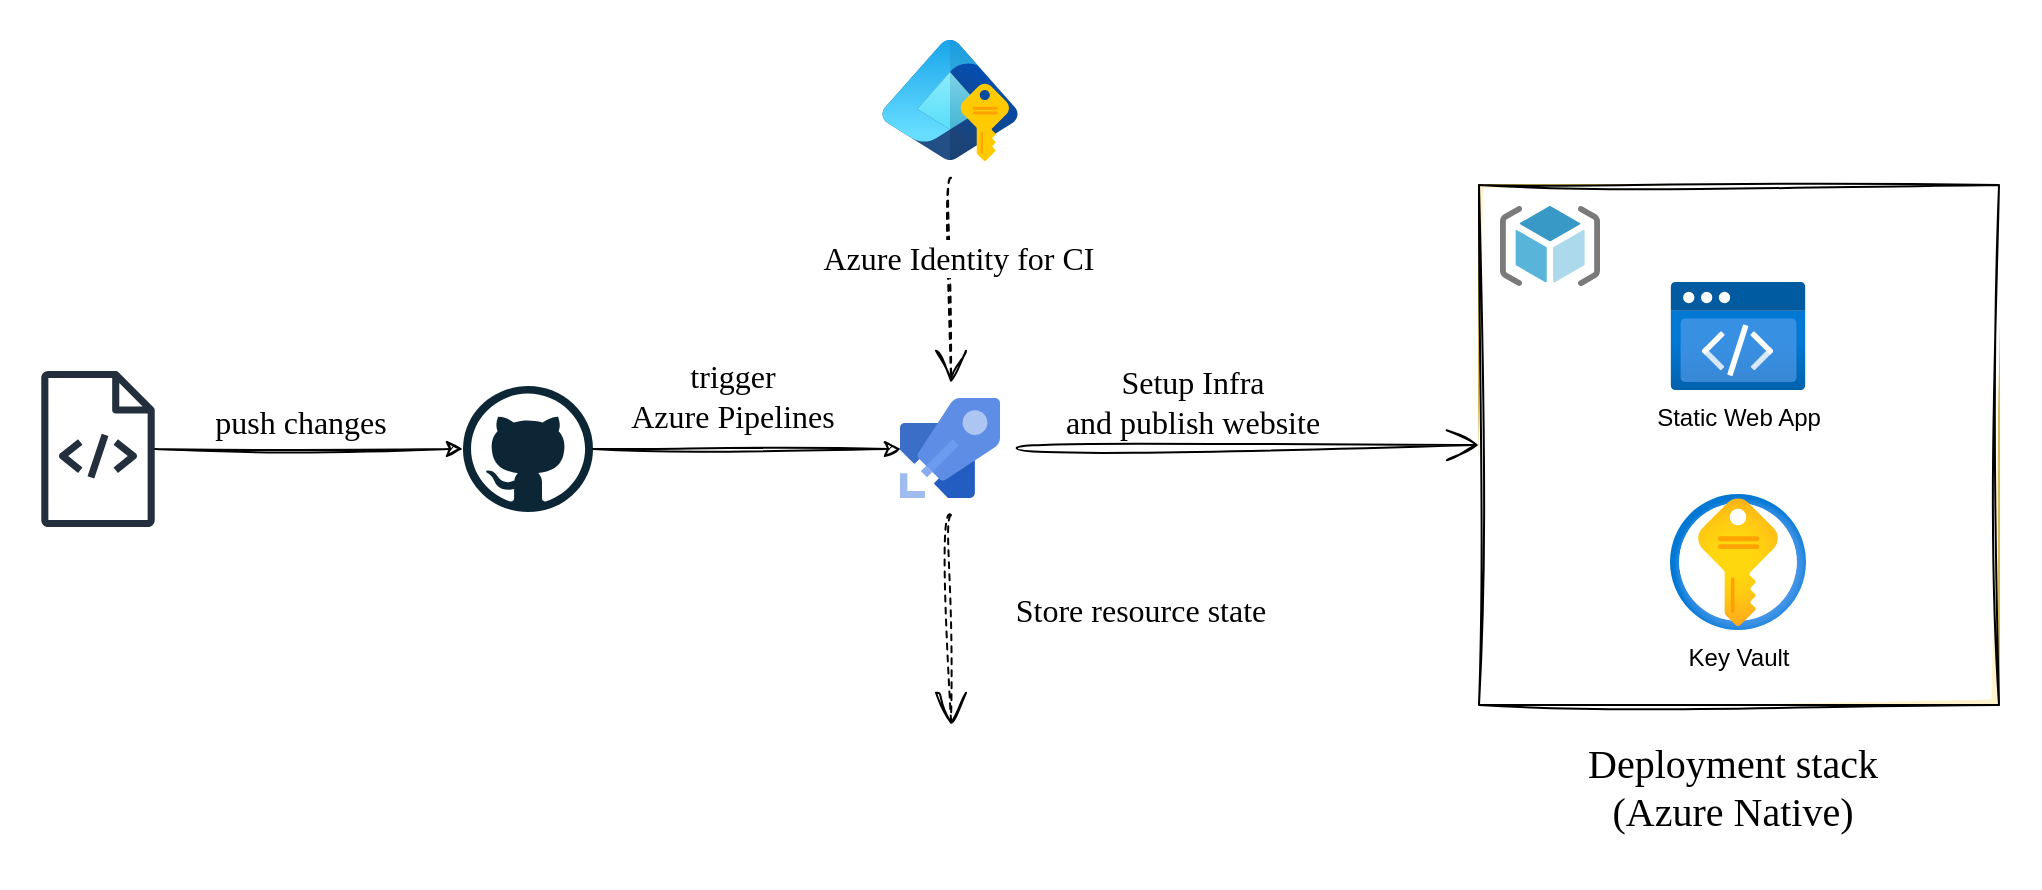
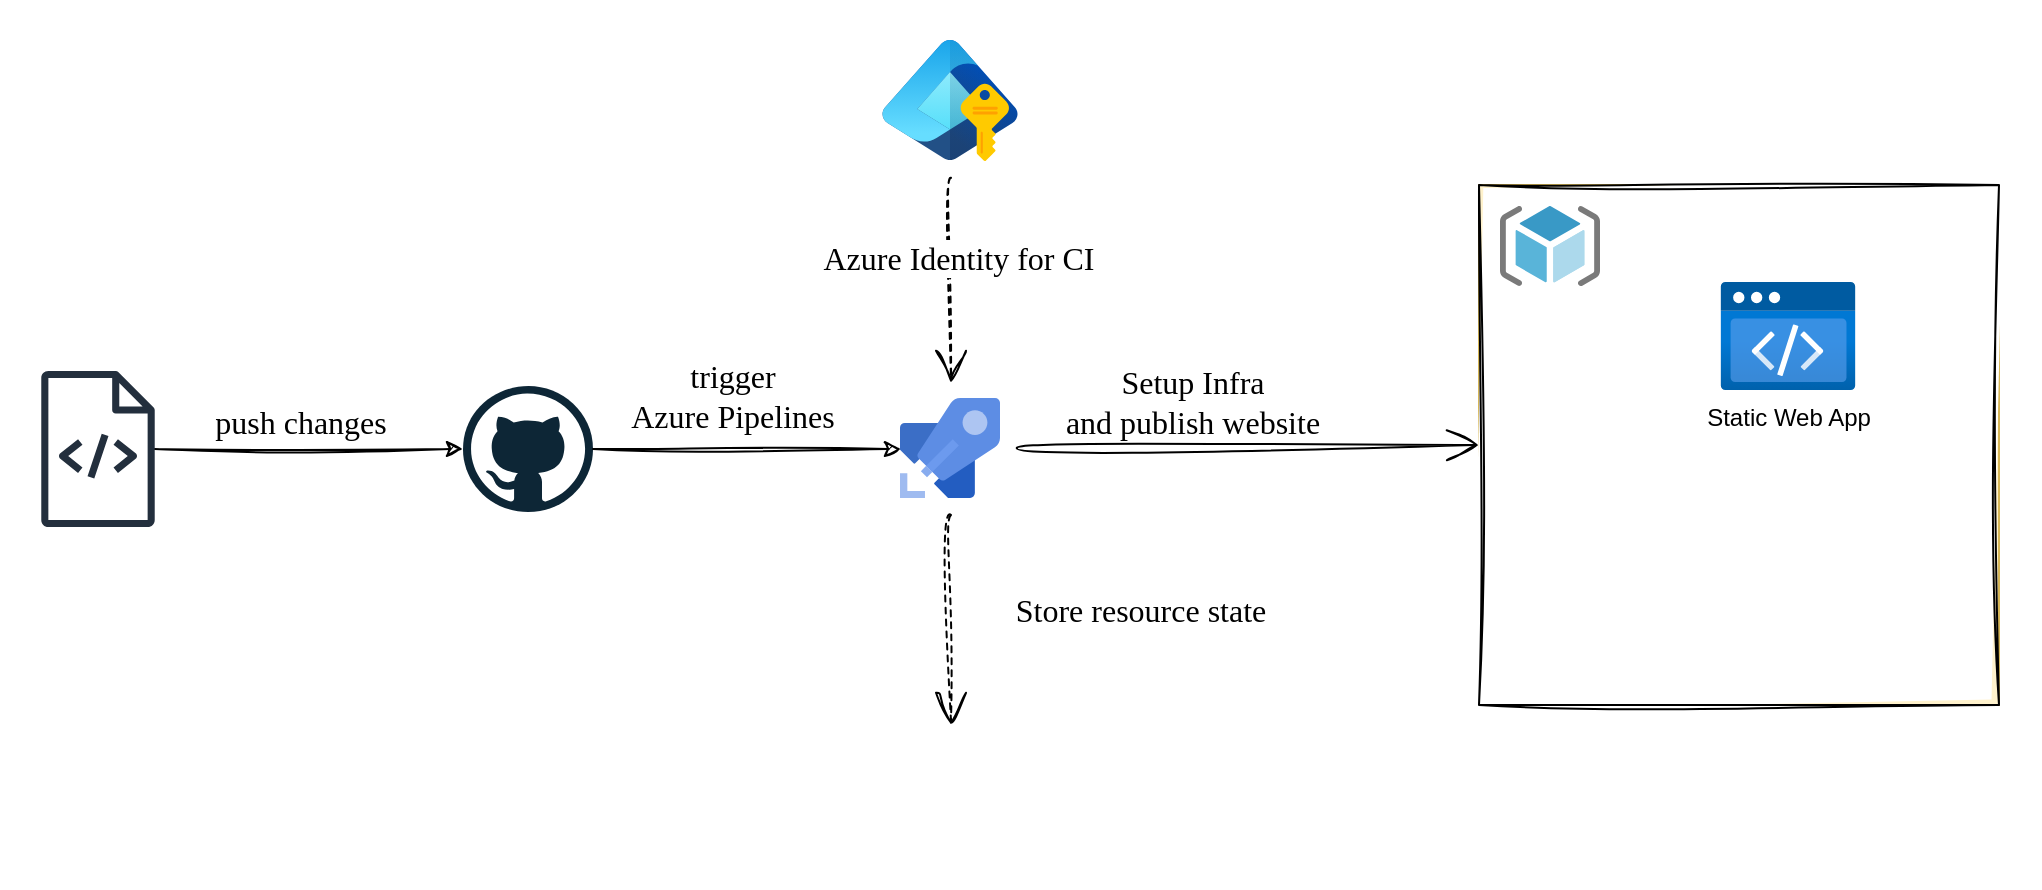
  <mxCell id="0" />
  <mxCell id="1" parent="0" />
  <mxCell id="2" style="edgeStyle=none;curved=1;rounded=0;sketch=1;hachureGap=4;jiggle=2;curveFitting=1;orthogonalLoop=1;jettySize=auto;html=1;fontFamily=Architects Daughter;fontSource=https%3A%2F%2Ffonts.googleapis.com%2Fcss%3Ffamily%3DArchitects%2BDaughter;fontSize=16;startSize=14;endArrow=open;endSize=14;sourcePerimeterSpacing=8;targetPerimeterSpacing=8;dashed=1;" edge="1" parent="1" source="6" target="13"><mxGeometry relative="1" as="geometry" /></mxCell>
  <mxCell id="3" value="Store resource state" style="edgeLabel;html=1;align=center;verticalAlign=middle;resizable=0;points=[];fontSize=16;sketch=1;hachureGap=4;jiggle=2;curveFitting=1;fontFamily=Architects Daughter;fontSource=https%3A%2F%2Ffonts.googleapis.com%2Fcss%3Ffamily%3DArchitects%2BDaughter;" vertex="1" connectable="0" parent="2"><mxGeometry x="-0.276" y="2" relative="1" as="geometry"><mxPoint x="92" y="9" as="offset" /></mxGeometry></mxCell>
  <mxCell id="4" style="edgeStyle=none;curved=1;rounded=0;sketch=1;hachureGap=4;jiggle=2;curveFitting=1;orthogonalLoop=1;jettySize=auto;html=1;entryX=0;entryY=0.5;entryDx=0;entryDy=0;fontFamily=Architects Daughter;fontSource=https%3A%2F%2Ffonts.googleapis.com%2Fcss%3Ffamily%3DArchitects%2BDaughter;fontSize=16;startSize=14;endArrow=open;endSize=14;sourcePerimeterSpacing=8;targetPerimeterSpacing=8;" edge="1" parent="1" source="6" target="19"><mxGeometry relative="1" as="geometry" /></mxCell>
  <mxCell id="5" value="Setup Infra&lt;br&gt;and publish website" style="edgeLabel;html=1;align=center;verticalAlign=middle;resizable=0;points=[];fontSize=16;sketch=1;hachureGap=4;jiggle=2;curveFitting=1;fontFamily=Architects Daughter;fontSource=https%3A%2F%2Ffonts.googleapis.com%2Fcss%3Ffamily%3DArchitects%2BDaughter;" vertex="1" connectable="0" parent="4"><mxGeometry x="-0.213" y="1" relative="1" as="geometry"><mxPoint x="-3" y="-22" as="offset" /></mxGeometry></mxCell>
  <mxCell id="6" value="" style="image;sketch=1;aspect=fixed;html=1;points=[];align=center;fontSize=12;image=img/lib/mscae/Azure_Pipelines.svg;curveFitting=1;jiggle=2;" parent="1" vertex="1"><mxGeometry x="450" y="199" width="50" height="50" as="geometry" /></mxCell>
  <mxCell id="7" value="" style="dashed=0;outlineConnect=0;html=1;align=center;labelPosition=center;verticalLabelPosition=bottom;verticalAlign=top;shape=mxgraph.weblogos.github;" parent="1" vertex="1"><mxGeometry x="231" y="192.5" width="65" height="63" as="geometry" /></mxCell>
  <mxCell id="8" value="" style="edgeStyle=orthogonalEdgeStyle;rounded=0;orthogonalLoop=1;jettySize=auto;html=1;sketch=1;curveFitting=1;jiggle=2;" parent="1" source="10" target="7" edge="1"><mxGeometry relative="1" as="geometry" /></mxCell>
  <mxCell id="9" value="push changes" style="edgeLabel;html=1;align=center;verticalAlign=middle;resizable=0;points=[];fontSize=16;sketch=1;hachureGap=4;jiggle=2;curveFitting=1;fontFamily=Architects Daughter;fontSource=https%3A%2F%2Ffonts.googleapis.com%2Fcss%3Ffamily%3DArchitects%2BDaughter;" vertex="1" connectable="0" parent="8"><mxGeometry x="-0.299" y="2" relative="1" as="geometry"><mxPoint x="19" y="-12" as="offset" /></mxGeometry></mxCell>
  <mxCell id="10" value="" style="outlineConnect=0;fontColor=#232F3E;gradientColor=none;fillColor=#232F3D;strokeColor=none;dashed=0;verticalLabelPosition=bottom;verticalAlign=top;align=center;html=1;fontSize=12;fontStyle=0;aspect=fixed;pointerEvents=1;shape=mxgraph.aws4.source_code;shadow=0;" parent="1" vertex="1"><mxGeometry x="20" y="185" width="57" height="78" as="geometry" /></mxCell>
  <mxCell id="11" style="edgeStyle=orthogonalEdgeStyle;rounded=0;orthogonalLoop=1;jettySize=auto;html=1;entryX=0;entryY=0.5;entryDx=0;entryDy=0;entryPerimeter=0;sketch=1;curveFitting=1;jiggle=2;" parent="1" source="7" target="6" edge="1"><mxGeometry relative="1" as="geometry" /></mxCell>
  <mxCell id="12" value="trigger&lt;br&gt;Azure Pipelines" style="edgeLabel;html=1;align=center;verticalAlign=middle;resizable=0;points=[];fontSize=16;sketch=1;hachureGap=4;jiggle=2;curveFitting=1;fontFamily=Architects Daughter;fontSource=https%3A%2F%2Ffonts.googleapis.com%2Fcss%3Ffamily%3DArchitects%2BDaughter;" vertex="1" connectable="0" parent="11"><mxGeometry x="-0.23" y="3" relative="1" as="geometry"><mxPoint x="10" y="-24" as="offset" /></mxGeometry></mxCell>
  <mxCell id="13" value="" style="shape=image;verticalLabelPosition=bottom;labelBackgroundColor=default;verticalAlign=top;aspect=fixed;imageAspect=0;image=https://www.pulumi.com/logos/brand/logo-on-white.svg;" vertex="1" parent="1"><mxGeometry x="377.5" y="370" width="195" height="48.63" as="geometry" /></mxCell>
  <mxCell id="14" style="edgeStyle=none;curved=1;rounded=0;sketch=1;hachureGap=4;jiggle=2;curveFitting=1;orthogonalLoop=1;jettySize=auto;html=1;fontFamily=Architects Daughter;fontSource=https%3A%2F%2Ffonts.googleapis.com%2Fcss%3Ffamily%3DArchitects%2BDaughter;fontSize=16;startSize=14;endArrow=open;endSize=14;sourcePerimeterSpacing=8;targetPerimeterSpacing=8;dashed=1;" edge="1" parent="1" source="16" target="6"><mxGeometry relative="1" as="geometry" /></mxCell>
  <mxCell id="15" value="Azure Identity for CI" style="edgeLabel;html=1;align=center;verticalAlign=middle;resizable=0;points=[];fontSize=16;sketch=1;hachureGap=4;jiggle=2;curveFitting=1;fontFamily=Architects Daughter;fontSource=https%3A%2F%2Ffonts.googleapis.com%2Fcss%3Ffamily%3DArchitects%2BDaughter;" vertex="1" connectable="0" parent="14"><mxGeometry x="-0.229" y="3" relative="1" as="geometry"><mxPoint as="offset" /></mxGeometry></mxCell>
  <mxCell id="16" value="" style="image;aspect=fixed;html=1;points=[];align=center;fontSize=12;image=img/lib/azure2/identity/Entra_Managed_Identities.svg;sketch=1;hachureGap=4;jiggle=2;curveFitting=1;fontFamily=Architects Daughter;fontSource=https%3A%2F%2Ffonts.googleapis.com%2Fcss%3Ffamily%3DArchitects%2BDaughter;" vertex="1" parent="1"><mxGeometry x="441" y="20" width="68" height="60.44" as="geometry" /></mxCell>
  <mxCell id="17" value="" style="group" vertex="1" connectable="0" parent="1"><mxGeometry x="739" y="92" width="260" height="331" as="geometry" /></mxCell>
  <mxCell id="18" value="" style="group;fillColor=#fff2cc;strokeColor=#d6b656;" vertex="1" connectable="0" parent="17"><mxGeometry width="260" height="260" as="geometry" /></mxCell>
  <mxCell id="19" value="" style="rounded=0;whiteSpace=wrap;html=1;sketch=1;curveFitting=1;jiggle=2;" parent="18" vertex="1"><mxGeometry width="260" height="260" as="geometry" /></mxCell>
- <mxCell id="20" value="Static Web App" style="image;aspect=fixed;html=1;points=[];align=center;fontSize=12;image=img/lib/azure2/preview/Static_Apps.svg;sketch=1;curveFitting=1;jiggle=2;" parent="18" vertex="1"><mxGeometry x="96" y="49" width="68" height="54" as="geometry" /></mxCell>
- <mxCell id="21" value="Key Vault" style="image;aspect=fixed;html=1;points=[];align=center;fontSize=12;image=img/lib/azure2/security/Key_Vaults.svg;sketch=1;curveFitting=1;jiggle=2;" parent="18" vertex="1"><mxGeometry x="96" y="155" width="68" height="68" as="geometry" /></mxCell>
+ <mxCell id="20" value="Static Web App" style="image;aspect=fixed;html=1;points=[];align=center;fontSize=12;image=img/lib/azure2/preview/Static_Apps.svg;sketch=1;curveFitting=1;jiggle=2;" parent="18" vertex="1"><mxGeometry x="121" y="49" width="68" height="54" as="geometry" /></mxCell>
  <mxCell id="22" value="" style="image;sketch=0;aspect=fixed;html=1;points=[];align=center;fontSize=12;image=img/lib/mscae/ResourceGroup.svg;hachureGap=4;jiggle=2;curveFitting=1;fontFamily=Architects Daughter;fontSource=https%3A%2F%2Ffonts.googleapis.com%2Fcss%3Ffamily%3DArchitects%2BDaughter;" vertex="1" parent="18"><mxGeometry x="11" y="11" width="50" height="40" as="geometry" /></mxCell>
- <mxCell id="23" value="Deployment stack&lt;br&gt;(Azure Native)" style="text;html=1;align=center;verticalAlign=middle;resizable=0;points=[];autosize=1;strokeColor=none;fillColor=none;fontSize=20;fontFamily=Architects Daughter;fontSource=https%3A%2F%2Ffonts.googleapis.com%2Fcss%3Ffamily%3DArchitects%2BDaughter;" vertex="1" parent="17"><mxGeometry x="34.5" y="271" width="184" height="60" as="geometry" /></mxCell>
